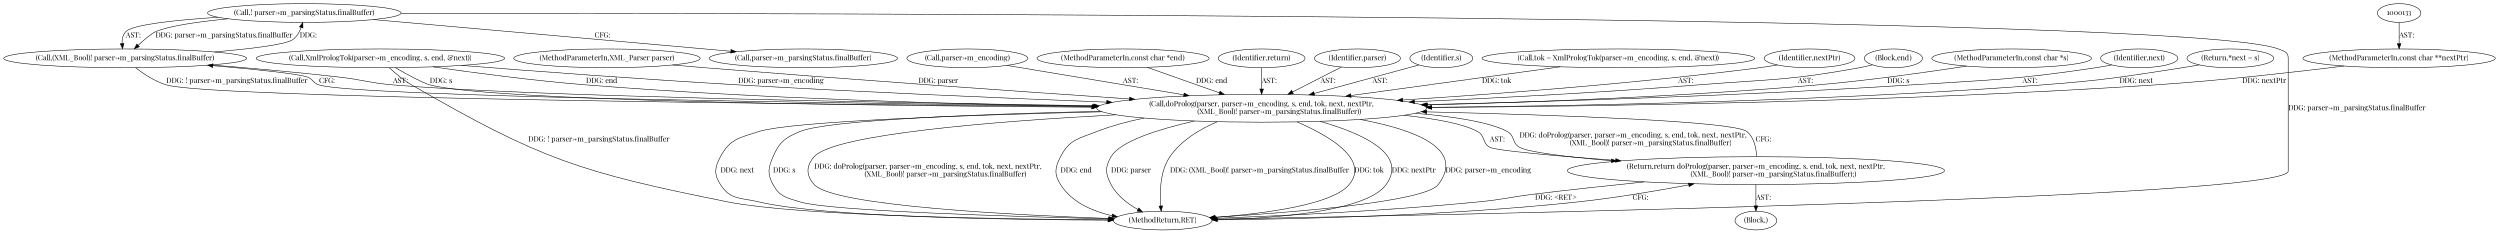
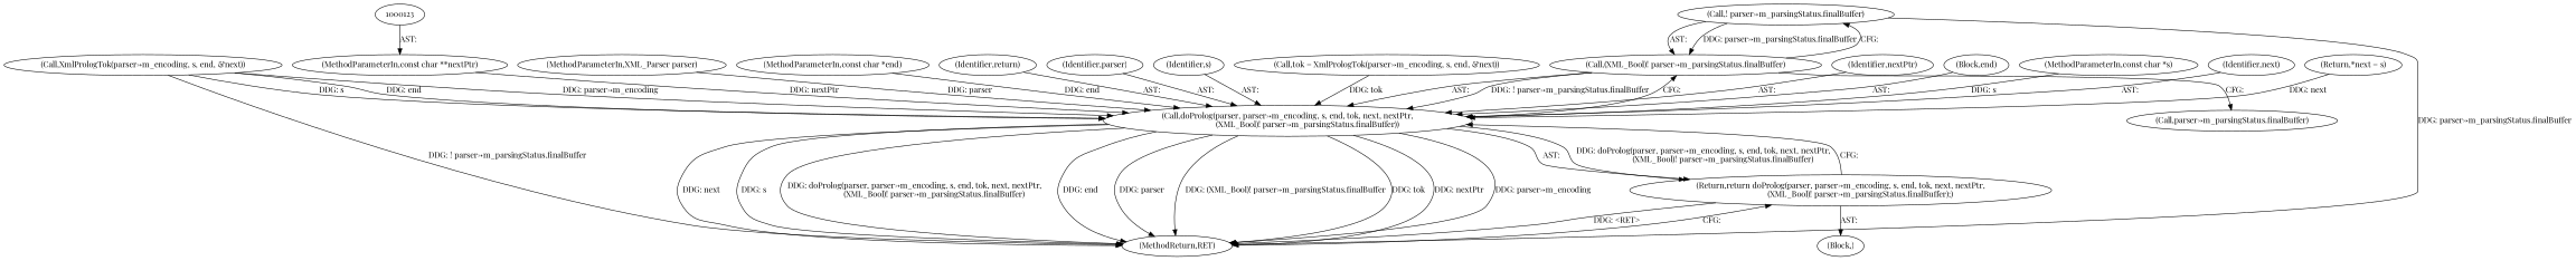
  digraph {
    fontname="Playfair Display"
    node [fontname="Playfair Display"]
    edge [fontname="Playfair Display"]
    n1 [label="(Call,! parser->m_parsingStatus.finalBuffer)"]
    n2 [label="(Call,(XML_Bool)! parser->m_parsingStatus.finalBuffer)"]
    n3 [label="(Call,parser->m_parsingStatus.finalBuffer)"]
    n4 [label="(MethodReturn,RET)"]
    n5 [label="(Call,doProlog(parser, parser->m_encoding, s, end, tok, next, nextPtr,\n                  (XML_Bool)! parser->m_parsingStatus.finalBuffer))"]
    n6 [label="(Return,return doProlog(parser, parser->m_encoding, s, end, tok, next, nextPtr,\n                  (XML_Bool)! parser->m_parsingStatus.finalBuffer);)"]
    n7 [label="(Block,)"]
    n8 [label="(Call,XmlPrologTok(parser->m_encoding, s, end, &next))"]
    n9 [label="(MethodParameterIn,const char **nextPtr)"]
    n10 [label="(MethodParameterIn,XML_Parser parser)"]
-   n11 [label="(Call,parser->m_encoding)"]
    n12 [label="(MethodParameterIn,const char *end)"]
    n13 [label="(Identifier,return)"]
    n14 [label="(Identifier,parser)"]
    n15 [label="(Identifier,s)"]
    n16 [label="(Call,tok = XmlPrologTok(parser->m_encoding, s, end, &next))"]
    n17 [label="(Identifier,nextPtr)"]
    n18 [label="(Block,end)"]
    n19 [label="(MethodParameterIn,const char *s)"]
    n20 [label="(Identifier,next)"]
    n21 [label="(Return,*next = s)"]
-   1000133
+   1000133 [label=1000123]
    n1 -> n2 [label="AST: "]
    n1 -> n2 [label="DDG: parser->m_parsingStatus.finalBuffer"]
-   n1 -> n3 [label="CFG: "]
+   n2 -> n3 [label="CFG: "]
    n1 -> n4 [label="DDG: parser->m_parsingStatus.finalBuffer"]
-   n2 -> n1 [label="DDG: "]
+   n2 -> n1 [label="CFG: "]
    n2 -> n5 [label="AST: "]
    n2 -> n5 [label="DDG: ! parser->m_parsingStatus.finalBuffer"]
    n4 -> n6 [label="CFG: "]
    n5 -> n2 [label="CFG: "]
    n5 -> n4 [label="DDG: next"]
    n5 -> n4 [label="DDG: s"]
    n5 -> n4 [label="DDG: doProlog(parser, parser->m_encoding, s, end, tok, next, nextPtr,\n                  (XML_Bool)! parser->m_parsingStatus.finalBuffer)"]
    n5 -> n4 [label="DDG: end"]
    n5 -> n4 [label="DDG: parser"]
    n5 -> n4 [label="DDG: (XML_Bool)! parser->m_parsingStatus.finalBuffer"]
    n5 -> n4 [label="DDG: tok"]
    n5 -> n4 [label="DDG: nextPtr"]
    n5 -> n4 [label="DDG: parser->m_encoding"]
    n5 -> n6 [label="AST: "]
    n5 -> n6 [label="DDG: doProlog(parser, parser->m_encoding, s, end, tok, next, nextPtr,\n                  (XML_Bool)! parser->m_parsingStatus.finalBuffer)"]
    n6 -> n4 [label="DDG: <RET>"]
    n6 -> n5 [label="CFG: "]
    n6 -> n7 [label="AST: "]
    n8 -> n4 [label="DDG: ! parser->m_parsingStatus.finalBuffer"]
    n8 -> n5 [label="DDG: parser->m_encoding"]
    n8 -> n5 [label="DDG: s"]
    n8 -> n5 [label="DDG: end"]
    n9 -> n5 [label="DDG: nextPtr"]
    n10 -> n5 [label="DDG: parser"]
-   n11 -> n5 [label="AST: "]
    n12 -> n5 [label="DDG: end"]
    n13 -> n5 [label="AST: "]
    n14 -> n5 [label="AST: "]
    n15 -> n5 [label="AST: "]
    n16 -> n5 [label="DDG: tok"]
    n17 -> n5 [label="AST: "]
    n18 -> n5 [label="AST: "]
    n19 -> n5 [label="DDG: s"]
    n20 -> n5 [label="AST: "]
    n21 -> n5 [label="DDG: next"]
    1000133 -> n9 [label="AST: "]
  }
